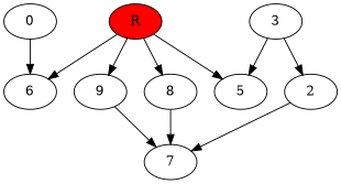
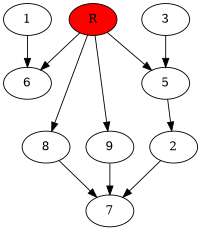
  digraph {
-   1 [label=0]
+   1
    6
    2
    7
    n5 [label=9]
    5
    3
    8
    R [fillcolor="#ff0000" style=filled]
    1 -> 6
    2 -> 7
    n5 -> 7
-   3 -> 2
+   5 -> 2
    3 -> 5
    8 -> 7
    R -> 6
    R -> n5
    R -> 5
    R -> 8
  }
